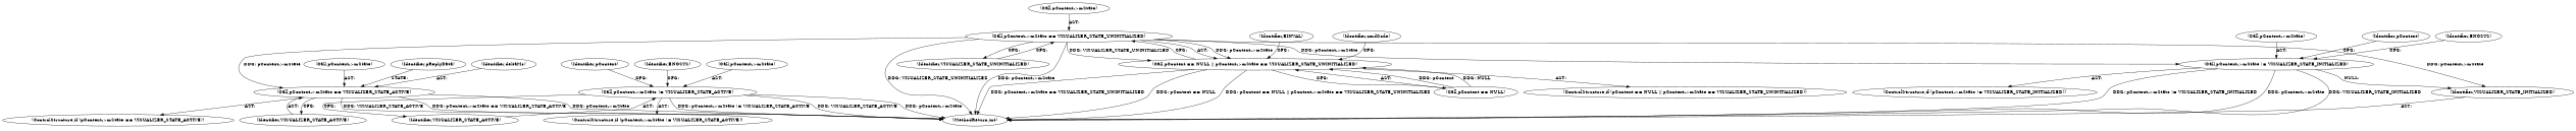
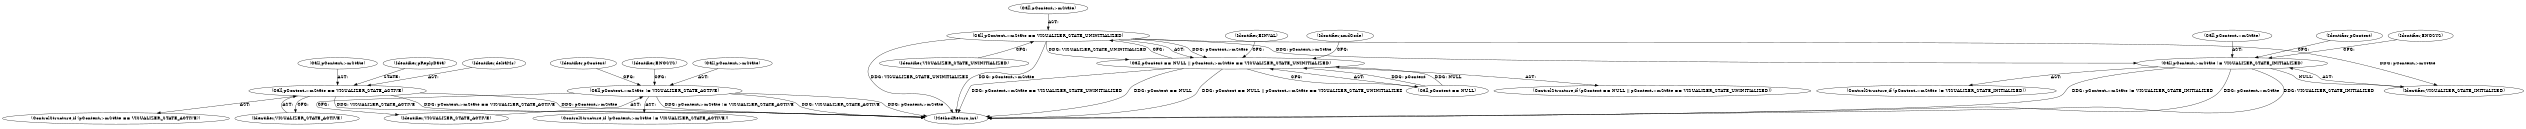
  digraph {
    n1 [label="(Call,pContext->mState == VISUALIZER_STATE_UNINITIALIZED)"]
    n2 [label="(Call,pContext == NULL || pContext->mState == VISUALIZER_STATE_UNINITIALIZED)"]
    n3 [label="(Call,pContext->mState != VISUALIZER_STATE_INITIALIZED)"]
    n4 [label="(Call,pContext->mState == VISUALIZER_STATE_ACTIVE)"]
    n5 [label="(Identifier,VISUALIZER_STATE_UNINITIALIZED)"]
    n6 [label="(MethodReturn,int)"]
    n7 [label="(Identifier,VISUALIZER_STATE_INITIALIZED)"]
    n8 [label="(Call,pContext == NULL)"]
    n9 [label="(ControlStructure,if (pContext == NULL || pContext->mState == VISUALIZER_STATE_UNINITIALIZED))"]
    n10 [label="(ControlStructure,if (pContext->mState != VISUALIZER_STATE_INITIALIZED))"]
    n11 [label="(Call,pContext->mState != VISUALIZER_STATE_ACTIVE)"]
    n12 [label="(Identifier,VISUALIZER_STATE_ACTIVE)"]
    n13 [label="(ControlStructure,if (pContext->mState != VISUALIZER_STATE_ACTIVE))"]
    n14 [label="(ControlStructure,if (pContext->mState == VISUALIZER_STATE_ACTIVE))"]
    n15 [label="(Identifier,VISUALIZER_STATE_ACTIVE)"]
    n16 [label="(Identifier,EINVAL)"]
    n17 [label="(Call,pContext->mState)"]
    n18 [label="(Call,pContext->mState)"]
    n19 [label="(Identifier,ENOSYS)"]
    n20 [label="(Call,pContext->mState)"]
    n21 [label="(Identifier,cmdCode)"]
    n22 [label="(Identifier,pReplyData)"]
    n23 [label="(Identifier,pContext)"]
    n24 [label="(Identifier,pContext)"]
    n25 [label="(Identifier,ENOSYS)"]
    n26 [label="(Call,pContext->mState)"]
    n27 [label="(Identifier,deltaMs)"]
    n1 -> n2 [label="AST: "]
    n1 -> n2 [label="DDG: pContext->mState"]
    n1 -> n2 [label="DDG: VISUALIZER_STATE_UNINITIALIZED"]
    n1 -> n3 [label="DDG: pContext->mState"]
-   n1 -> n4 [label="DDG: pContext->mState"]
-   n1 -> n5 [label="CFG: "]
    n1 -> n6 [label="DDG: VISUALIZER_STATE_UNINITIALIZED"]
    n1 -> n6 [label="DDG: pContext->mState"]
    n1 -> n7 [label="DDG: pContext->mState"]
    n2 -> n1 [label="CFG: "]
    n2 -> n6 [label="DDG: pContext->mState == VISUALIZER_STATE_UNINITIALIZED"]
    n2 -> n6 [label="DDG: pContext == NULL"]
    n2 -> n6 [label="DDG: pContext == NULL || pContext->mState == VISUALIZER_STATE_UNINITIALIZED"]
    n2 -> n8 [label="CFG: "]
    n2 -> n9 [label="AST: "]
    n3 -> n6 [label="DDG: pContext->mState != VISUALIZER_STATE_INITIALIZED"]
    n3 -> n6 [label="DDG: pContext->mState"]
    n3 -> n6 [label="DDG: VISUALIZER_STATE_INITIALIZED"]
    n3 -> n7 [label="NULL: "]
    n3 -> n10 [label="AST: "]
    n4 -> n6 [label="DDG: pContext->mState == VISUALIZER_STATE_ACTIVE"]
    n4 -> n6 [label="DDG: pContext->mState"]
    n4 -> n6 [label="DDG: VISUALIZER_STATE_ACTIVE"]
    n4 -> n14 [label="AST: "]
    n4 -> n15 [label="CFG: "]
    n5 -> n1 [label="CFG: "]
-   n7 -> n6 [label="AST: "]
+   n7 -> n3 [label="AST: "]
    n8 -> n2 [label="AST: "]
    n8 -> n2 [label="DDG: pContext"]
    n8 -> n2 [label="DDG: NULL"]
    n11 -> n6 [label="DDG: pContext->mState != VISUALIZER_STATE_ACTIVE"]
    n11 -> n6 [label="DDG: VISUALIZER_STATE_ACTIVE"]
    n11 -> n6 [label="DDG: pContext->mState"]
    n11 -> n12 [label="CFG: "]
    n11 -> n13 [label="AST: "]
    n12 -> n11 [label="AST: "]
    n15 -> n4 [label="AST: "]
    n16 -> n2 [label="CFG: "]
    n17 -> n1 [label="AST: "]
    n18 -> n4 [label="AST: "]
    n19 -> n3 [label="CFG: "]
    n20 -> n3 [label="AST: "]
    n21 -> n2 [label="CFG: "]
    n22 -> n4 [label="STATE: "]
    n23 -> n3 [label="CFG: "]
    n24 -> n11 [label="CFG: "]
    n25 -> n11 [label="CFG: "]
    n26 -> n11 [label="AST: "]
    n27 -> n4 [label="AST: "]
  }
